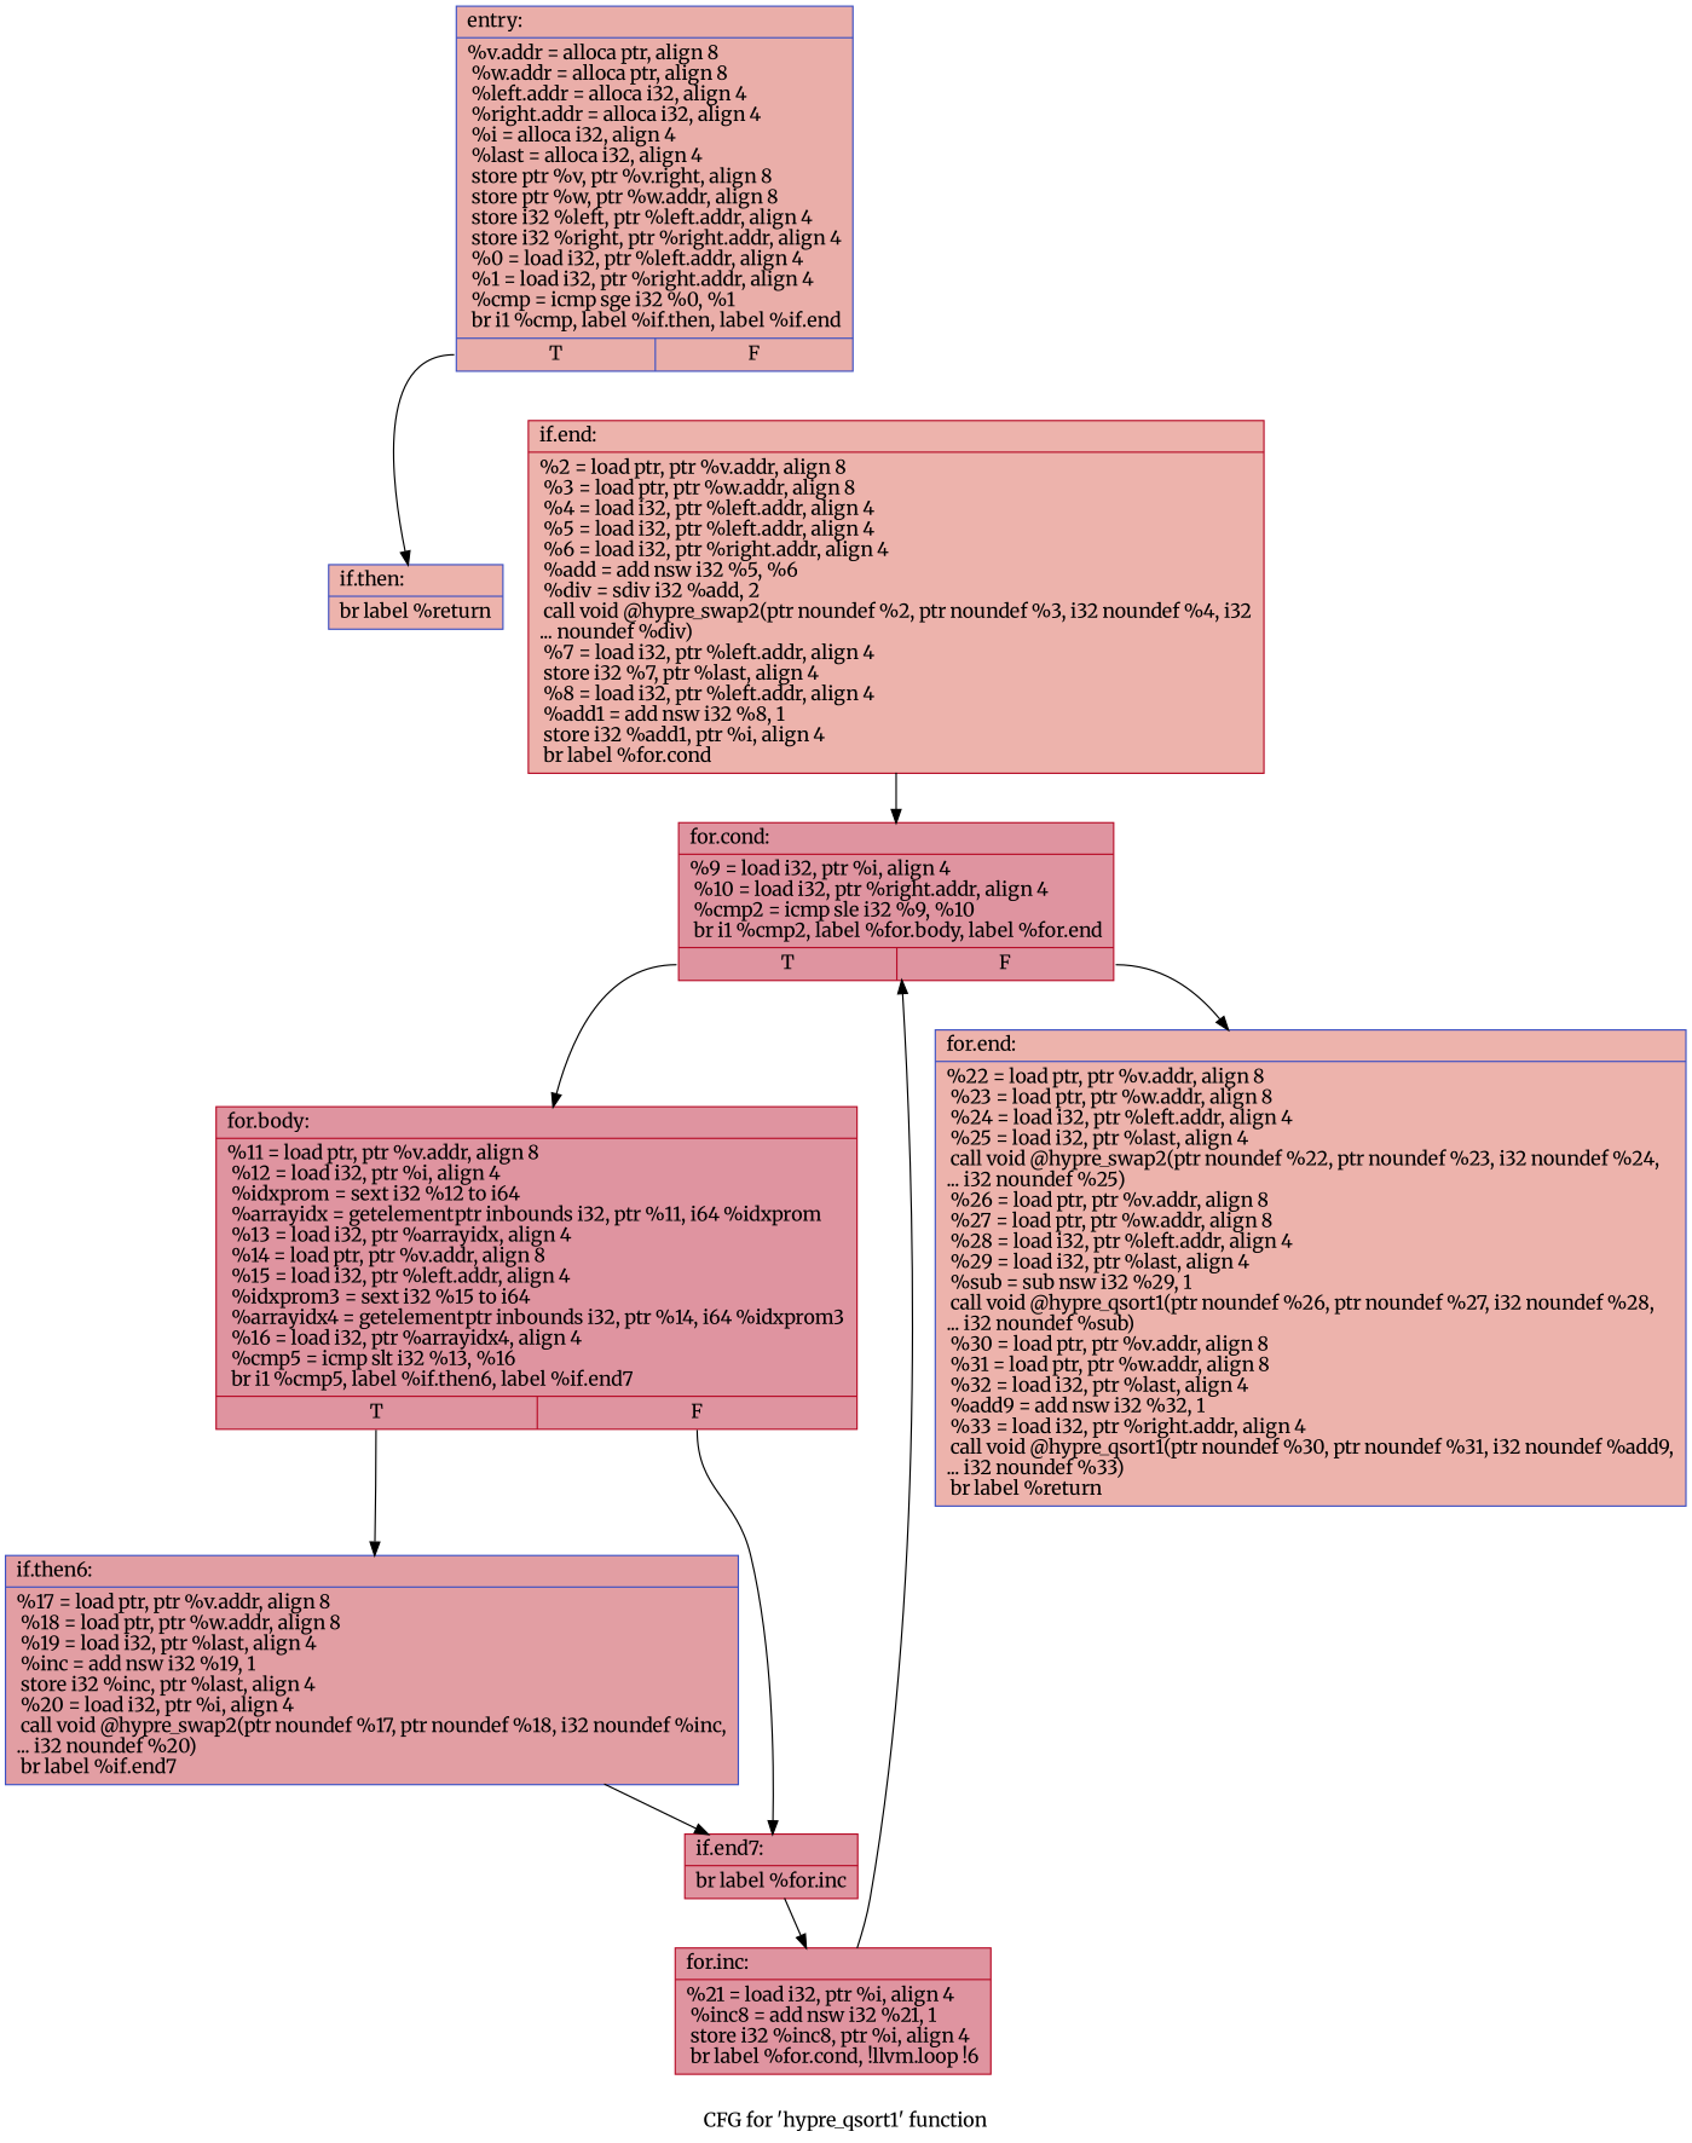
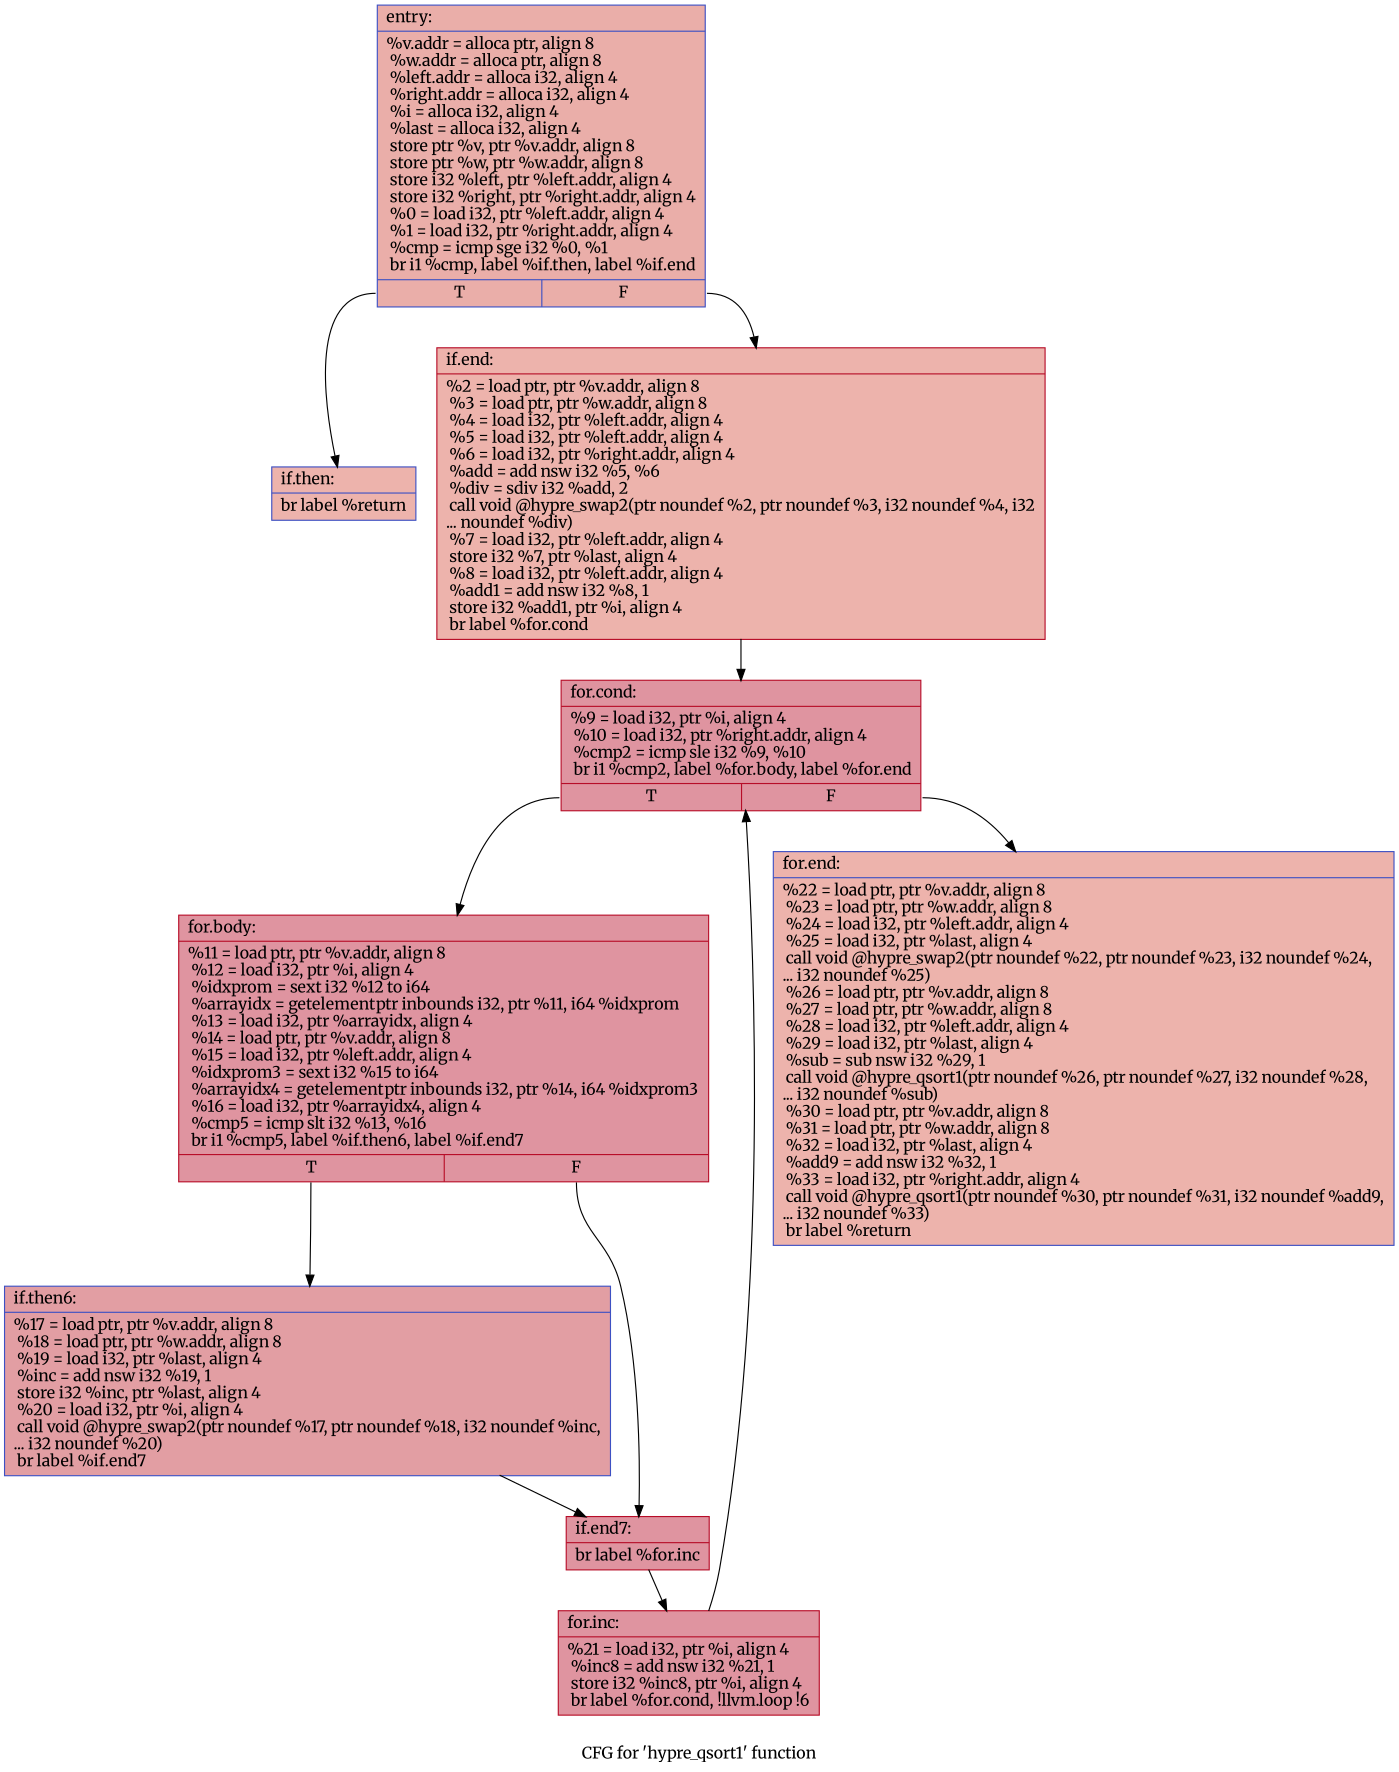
  digraph {
    fontname=Merriweather
    label="CFG for 'hypre_qsort1' function"
    node [color="#b70d28ff" fillcolor="#b70d2870" fontname=Merriweather shape=record style=filled]
    edge [fontname=Merriweather]
-   n1 [color="#3d50c3ff" fillcolor="#d0473d70" label="{entry:\l|  %v.addr = alloca ptr, align 8\l  %w.addr = alloca ptr, align 8\l  %left.addr = alloca i32, align 4\l  %right.addr = alloca i32, align 4\l  %i = alloca i32, align 4\l  %last = alloca i32, align 4\l  store ptr %v, ptr %v.right, align 8\l  store ptr %w, ptr %w.addr, align 8\l  store i32 %left, ptr %left.addr, align 4\l  store i32 %right, ptr %right.addr, align 4\l  %0 = load i32, ptr %left.addr, align 4\l  %1 = load i32, ptr %right.addr, align 4\l  %cmp = icmp sge i32 %0, %1\l  br i1 %cmp, label %if.then, label %if.end\l|{<s0>T|<s1>F}}"]
+   n1 [color="#3d50c3ff" fillcolor="#d0473d70" label="{entry:\l|  %v.addr = alloca ptr, align 8\l  %w.addr = alloca ptr, align 8\l  %left.addr = alloca i32, align 4\l  %right.addr = alloca i32, align 4\l  %i = alloca i32, align 4\l  %last = alloca i32, align 4\l  store ptr %v, ptr %v.addr, align 8\l  store ptr %w, ptr %w.addr, align 8\l  store i32 %left, ptr %left.addr, align 4\l  store i32 %right, ptr %right.addr, align 4\l  %0 = load i32, ptr %left.addr, align 4\l  %1 = load i32, ptr %right.addr, align 4\l  %cmp = icmp sge i32 %0, %1\l  br i1 %cmp, label %if.then, label %if.end\l|{<s0>T|<s1>F}}"]
    n2 [color="#3d50c3ff" fillcolor="#d6524470" label="{if.then:\l|  br label %return\l}"]
    n3 [fillcolor="#d6524470" label="{if.end:\l|  %2 = load ptr, ptr %v.addr, align 8\l  %3 = load ptr, ptr %w.addr, align 8\l  %4 = load i32, ptr %left.addr, align 4\l  %5 = load i32, ptr %left.addr, align 4\l  %6 = load i32, ptr %right.addr, align 4\l  %add = add nsw i32 %5, %6\l  %div = sdiv i32 %add, 2\l  call void @hypre_swap2(ptr noundef %2, ptr noundef %3, i32 noundef %4, i32\l... noundef %div)\l  %7 = load i32, ptr %left.addr, align 4\l  store i32 %7, ptr %last, align 4\l  %8 = load i32, ptr %left.addr, align 4\l  %add1 = add nsw i32 %8, 1\l  store i32 %add1, ptr %i, align 4\l  br label %for.cond\l}"]
    n4 [label="{for.cond:\l|  %9 = load i32, ptr %i, align 4\l  %10 = load i32, ptr %right.addr, align 4\l  %cmp2 = icmp sle i32 %9, %10\l  br i1 %cmp2, label %for.body, label %for.end\l|{<s0>T|<s1>F}}"]
    n5 [label="{for.body:\l|  %11 = load ptr, ptr %v.addr, align 8\l  %12 = load i32, ptr %i, align 4\l  %idxprom = sext i32 %12 to i64\l  %arrayidx = getelementptr inbounds i32, ptr %11, i64 %idxprom\l  %13 = load i32, ptr %arrayidx, align 4\l  %14 = load ptr, ptr %v.addr, align 8\l  %15 = load i32, ptr %left.addr, align 4\l  %idxprom3 = sext i32 %15 to i64\l  %arrayidx4 = getelementptr inbounds i32, ptr %14, i64 %idxprom3\l  %16 = load i32, ptr %arrayidx4, align 4\l  %cmp5 = icmp slt i32 %13, %16\l  br i1 %cmp5, label %if.then6, label %if.end7\l|{<s0>T|<s1>F}}"]
    n6 [color="#3d50c3ff" fillcolor="#d6524470" label="{for.end:\l|  %22 = load ptr, ptr %v.addr, align 8\l  %23 = load ptr, ptr %w.addr, align 8\l  %24 = load i32, ptr %left.addr, align 4\l  %25 = load i32, ptr %last, align 4\l  call void @hypre_swap2(ptr noundef %22, ptr noundef %23, i32 noundef %24,\l... i32 noundef %25)\l  %26 = load ptr, ptr %v.addr, align 8\l  %27 = load ptr, ptr %w.addr, align 8\l  %28 = load i32, ptr %left.addr, align 4\l  %29 = load i32, ptr %last, align 4\l  %sub = sub nsw i32 %29, 1\l  call void @hypre_qsort1(ptr noundef %26, ptr noundef %27, i32 noundef %28,\l... i32 noundef %sub)\l  %30 = load ptr, ptr %v.addr, align 8\l  %31 = load ptr, ptr %w.addr, align 8\l  %32 = load i32, ptr %last, align 4\l  %add9 = add nsw i32 %32, 1\l  %33 = load i32, ptr %right.addr, align 4\l  call void @hypre_qsort1(ptr noundef %30, ptr noundef %31, i32 noundef %add9,\l... i32 noundef %33)\l  br label %return\l}"]
    n7 [color="#3d50c3ff" fillcolor="#be242e70" label="{if.then6:\l|  %17 = load ptr, ptr %v.addr, align 8\l  %18 = load ptr, ptr %w.addr, align 8\l  %19 = load i32, ptr %last, align 4\l  %inc = add nsw i32 %19, 1\l  store i32 %inc, ptr %last, align 4\l  %20 = load i32, ptr %i, align 4\l  call void @hypre_swap2(ptr noundef %17, ptr noundef %18, i32 noundef %inc,\l... i32 noundef %20)\l  br label %if.end7\l}"]
    n8 [label="{if.end7:\l|  br label %for.inc\l}"]
    n9 [label="{for.inc:\l|  %21 = load i32, ptr %i, align 4\l  %inc8 = add nsw i32 %21, 1\l  store i32 %inc8, ptr %i, align 4\l  br label %for.cond, !llvm.loop !6\l}"]
    n1 -> n2 [tailport=s0]
+   n1 -> n3 [tailport=s1]
    n3 -> n4
    n4 -> n5 [tailport=s0]
    n4 -> n6 [tailport=s1]
    n5 -> n7 [tailport=s0]
    n5 -> n8 [tailport=s1]
    n7 -> n8
    n8 -> n9
    n9 -> n4
  }
